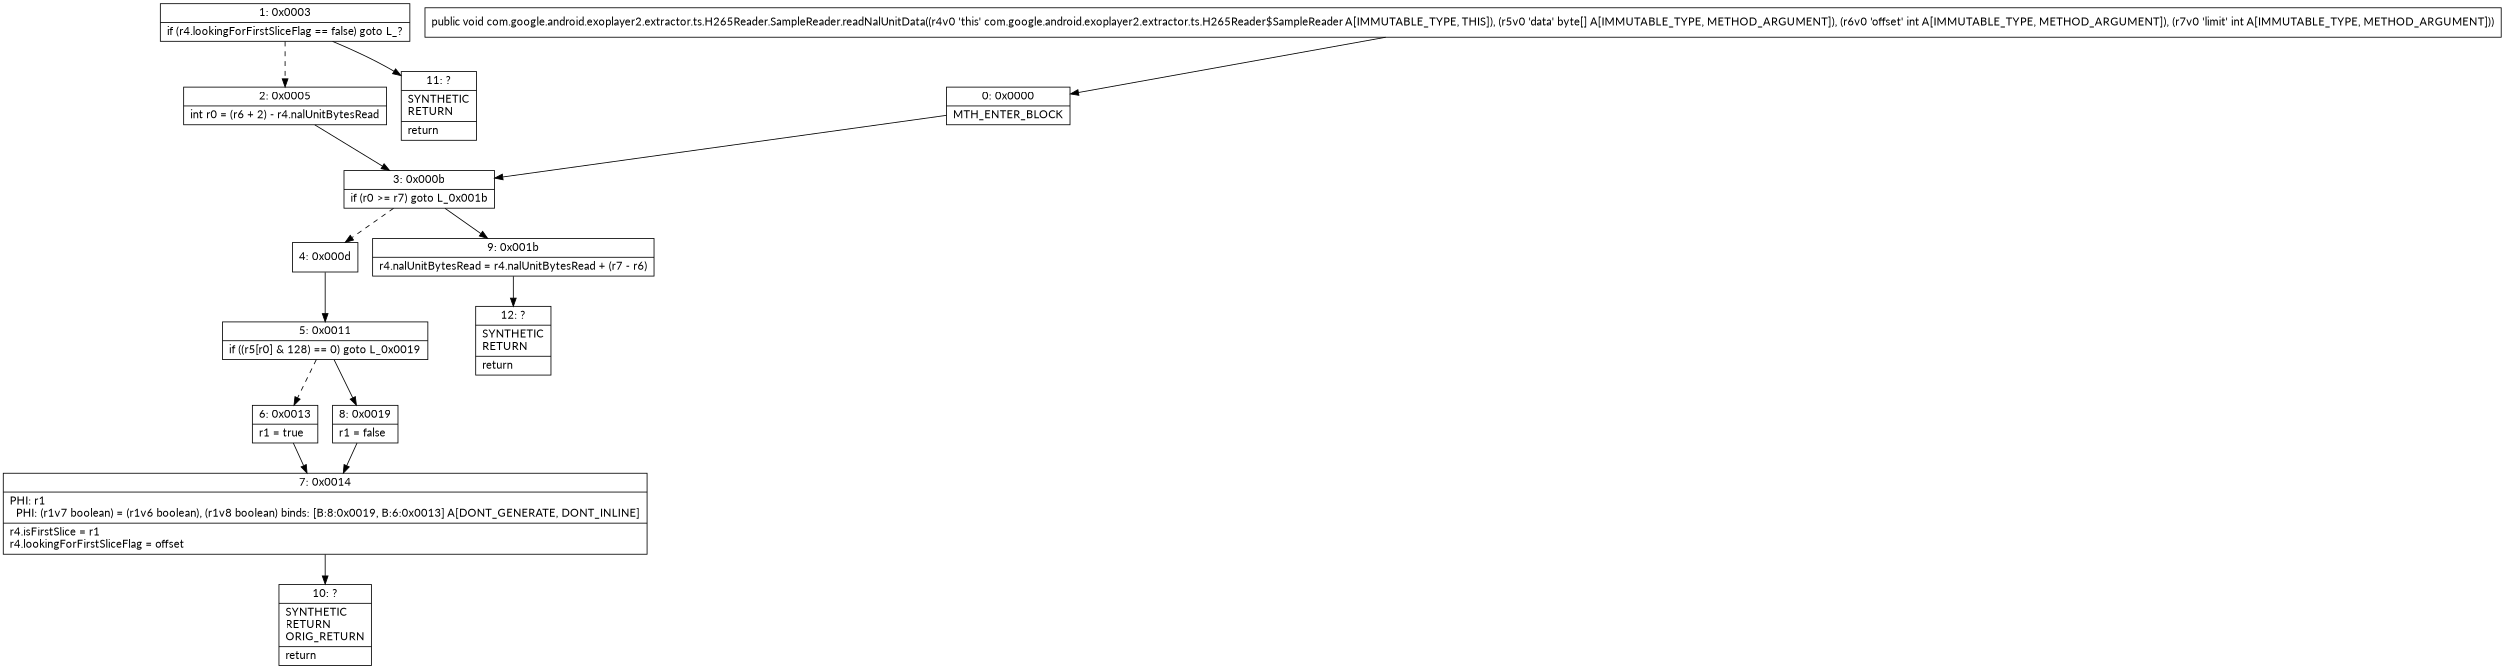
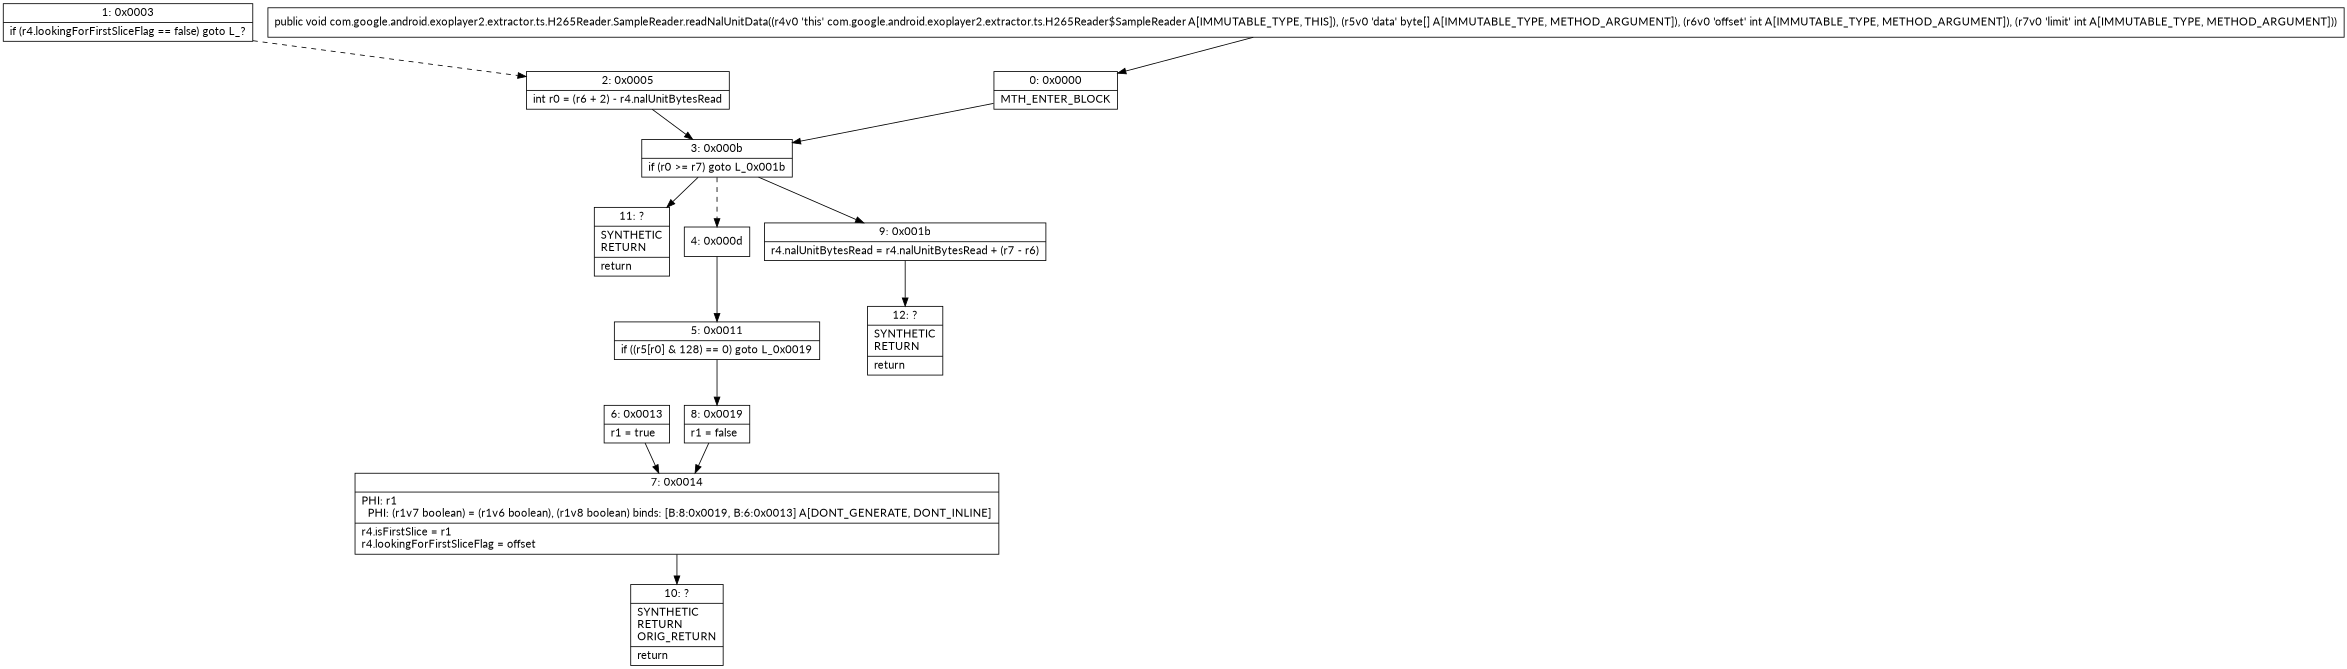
  digraph {
    fontname=Lato
    node [fontname=Lato shape=record]
    edge [fontname=Lato]
    n1 [label="{0\:\ 0x0000|MTH_ENTER_BLOCK\l}"]
    n2 [label="{3\:\ 0x000b|if (r0 \>= r7) goto L_0x001b\l}"]
    n3 [label="{1\:\ 0x0003|if (r4.lookingForFirstSliceFlag == false) goto L_?\l}"]
    n4 [label="{2\:\ 0x0005|int r0 = (r6 + 2) \- r4.nalUnitBytesRead\l}"]
    n5 [label="{11\:\ ?|SYNTHETIC\lRETURN\l|return\l}"]
    n6 [label="{4\:\ 0x000d}"]
    n7 [label="{9\:\ 0x001b|r4.nalUnitBytesRead = r4.nalUnitBytesRead + (r7 \- r6)\l}"]
    n8 [label="{5\:\ 0x0011|if ((r5[r0] & 128) == 0) goto L_0x0019\l}"]
    n9 [label="{12\:\ ?|SYNTHETIC\lRETURN\l|return\l}"]
    n10 [label="{6\:\ 0x0013|r1 = true\l}"]
    n11 [label="{8\:\ 0x0019|r1 = false\l}"]
    n12 [label="{7\:\ 0x0014|PHI: r1 \l  PHI: (r1v7 boolean) = (r1v6 boolean), (r1v8 boolean) binds: [B:8:0x0019, B:6:0x0013] A[DONT_GENERATE, DONT_INLINE]\l|r4.isFirstSlice = r1\lr4.lookingForFirstSliceFlag = offset\l}"]
    n13 [label="{10\:\ ?|SYNTHETIC\lRETURN\lORIG_RETURN\l|return\l}"]
    n14 [label="{public void com.google.android.exoplayer2.extractor.ts.H265Reader.SampleReader.readNalUnitData((r4v0 'this' com.google.android.exoplayer2.extractor.ts.H265Reader$SampleReader A[IMMUTABLE_TYPE, THIS]), (r5v0 'data' byte[] A[IMMUTABLE_TYPE, METHOD_ARGUMENT]), (r6v0 'offset' int A[IMMUTABLE_TYPE, METHOD_ARGUMENT]), (r7v0 'limit' int A[IMMUTABLE_TYPE, METHOD_ARGUMENT])) }"]
    n1 -> n2
    n2 -> n6 [style=dashed]
    n2 -> n7
    n3 -> n4 [style=dashed]
-   n3 -> n5
+   n2 -> n5
    n4 -> n2
    n6 -> n8
    n7 -> n9
-   n8 -> n10 [style=dashed]
    n8 -> n11
    n10 -> n12
    n11 -> n12
    n12 -> n13
    n14 -> n1
  }
